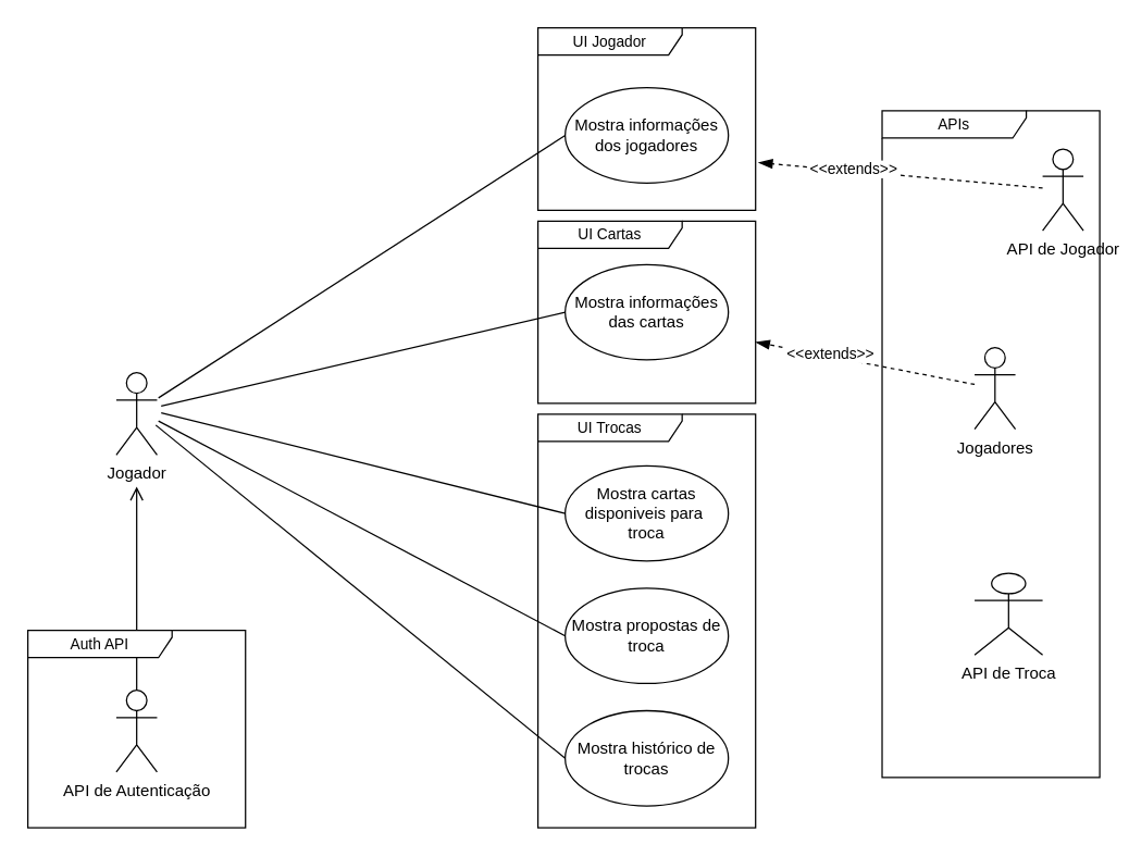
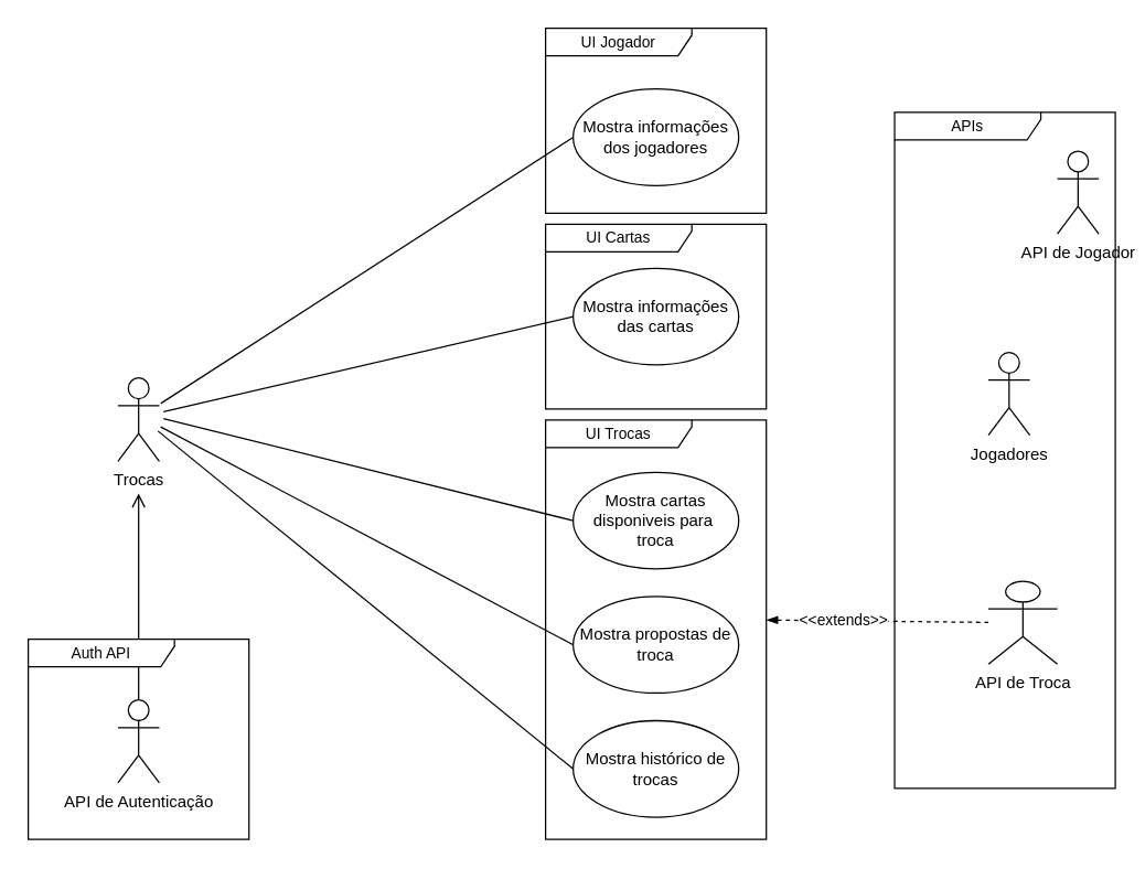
  <mxCell id="0" />
  <mxCell id="1" parent="0" />
  <mxCell id="2" style="rounded=0;orthogonalLoop=1;jettySize=auto;html=1;entryX=0;entryY=0.5;entryDx=0;entryDy=0;fontSize=12;startSize=8;endSize=8;endArrow=none;startFill=0;startArrow=none;" parent="1" target="7" edge="1"><mxGeometry relative="1" as="geometry"><mxPoint x="355" y="206" as="targetPoint" /><mxPoint x="118" y="298" as="sourcePoint" /></mxGeometry></mxCell>
  <mxCell id="3" style="rounded=0;orthogonalLoop=1;jettySize=auto;html=1;entryX=0;entryY=0.5;entryDx=0;entryDy=0;fontSize=12;startSize=8;endSize=8;endArrow=none;startFill=0;startArrow=none;" parent="1" target="8" edge="1"><mxGeometry relative="1" as="geometry"><mxPoint x="355" y="346" as="targetPoint" /><mxPoint x="118" y="303" as="sourcePoint" /></mxGeometry></mxCell>
  <mxCell id="4" style="rounded=0;orthogonalLoop=1;jettySize=auto;html=1;entryX=0;entryY=0.5;entryDx=0;entryDy=0;fontSize=12;startSize=8;endSize=8;endArrow=none;startFill=0;startArrow=none;" parent="1" target="10" edge="1"><mxGeometry relative="1" as="geometry"><mxPoint x="355" y="416" as="targetPoint" /><mxPoint x="116" y="309" as="sourcePoint" /></mxGeometry></mxCell>
  <mxCell id="5" style="rounded=0;orthogonalLoop=1;jettySize=auto;html=1;entryX=0;entryY=0.5;entryDx=0;entryDy=0;fontSize=12;startSize=8;endSize=8;endArrow=none;startFill=0;startArrow=none;" parent="1" target="11" edge="1"><mxGeometry relative="1" as="geometry"><mxPoint x="355" y="486" as="targetPoint" /><mxPoint x="114" y="312" as="sourcePoint" /></mxGeometry></mxCell>
- <mxCell id="6" value="Jogador&lt;div&gt;&lt;br&gt;&lt;/div&gt;" style="shape=umlActor;verticalLabelPosition=bottom;verticalAlign=top;html=1;outlineConnect=0;labelBackgroundColor=none;" parent="1" vertex="1"><mxGeometry x="85" y="273.5" width="30" height="60.5" as="geometry" /></mxCell>
+ <mxCell id="6" value="Trocas&lt;div&gt;&lt;br&gt;&lt;/div&gt;" style="shape=umlActor;verticalLabelPosition=bottom;verticalAlign=top;html=1;outlineConnect=0;labelBackgroundColor=none;" parent="1" vertex="1"><mxGeometry x="85" y="273.5" width="30" height="60.5" as="geometry" /></mxCell>
  <mxCell id="7" value="Mostra informações das cartas" style="ellipse;whiteSpace=wrap;html=1;" parent="1" vertex="1"><mxGeometry x="415" y="194" width="120" height="70" as="geometry" /></mxCell>
  <mxCell id="8" value="Mostra cartas disponiveis para&amp;nbsp;&lt;div&gt;troca&lt;/div&gt;" style="ellipse;whiteSpace=wrap;html=1;" parent="1" vertex="1"><mxGeometry x="415" y="342" width="120" height="70" as="geometry" /></mxCell>
  <mxCell id="9" value="Mostra i&lt;span style=&quot;background-color: transparent; color: light-dark(rgb(0, 0, 0), rgb(255, 255, 255));&quot;&gt;nformações dos jogadores&lt;/span&gt;" style="ellipse;whiteSpace=wrap;html=1;" parent="1" vertex="1"><mxGeometry x="415" y="64" width="120" height="70" as="geometry" /></mxCell>
  <mxCell id="10" value="Mostra propostas de troca" style="ellipse;whiteSpace=wrap;html=1;" parent="1" vertex="1"><mxGeometry x="415" y="432" width="120" height="70" as="geometry" /></mxCell>
  <mxCell id="11" value="Mostra histórico de trocas" style="ellipse;whiteSpace=wrap;html=1;" parent="1" vertex="1"><mxGeometry x="415" y="522" width="120" height="70" as="geometry" /></mxCell>
  <mxCell id="12" style="shape=connector;rounded=0;orthogonalLoop=1;jettySize=auto;html=1;entryX=0;entryY=0.5;entryDx=0;entryDy=0;strokeColor=default;align=center;verticalAlign=middle;fontFamily=Helvetica;fontSize=12;fontColor=default;labelBackgroundColor=default;startFill=0;startSize=8;endArrow=none;endSize=8;startArrow=none;" parent="1" target="9" edge="1"><mxGeometry relative="1" as="geometry"><mxPoint x="116" y="292" as="sourcePoint" /></mxGeometry></mxCell>
  <mxCell id="13" value="UI Jogador" style="shape=umlFrame;whiteSpace=wrap;html=1;pointerEvents=0;fontFamily=Helvetica;fontSize=11;fontColor=default;labelBackgroundColor=default;width=106;height=20;" parent="1" vertex="1"><mxGeometry x="395" y="20" width="160" height="134" as="geometry" /></mxCell>
  <mxCell id="14" value="APIs" style="shape=umlFrame;whiteSpace=wrap;html=1;pointerEvents=0;fontFamily=Helvetica;fontSize=11;fontColor=default;labelBackgroundColor=default;width=106;height=20;" parent="1" vertex="1"><mxGeometry x="648" y="81" width="160" height="490" as="geometry" /></mxCell>
  <mxCell id="15" value="API de Jogador" style="shape=umlActor;verticalLabelPosition=bottom;verticalAlign=top;html=1;outlineConnect=0;" parent="1" vertex="1"><mxGeometry x="766" y="109" width="30" height="60" as="geometry" /></mxCell>
  <mxCell id="16" value="Jogadores" style="shape=umlActor;verticalLabelPosition=bottom;verticalAlign=top;html=1;outlineConnect=0;" parent="1" vertex="1"><mxGeometry x="716" y="255" width="30" height="60" as="geometry" /></mxCell>
  <mxCell id="17" value="API de Troca" style="shape=umlActor;verticalLabelPosition=bottom;verticalAlign=top;html=1;outlineConnect=0;" parent="1" vertex="1"><mxGeometry x="716" y="421" width="50" height="60" as="geometry" /></mxCell>
- <mxCell id="18" style="edgeStyle=none;curved=1;rounded=0;orthogonalLoop=1;jettySize=auto;html=1;entryX=1.013;entryY=0.739;entryDx=0;entryDy=0;entryPerimeter=0;fontSize=12;startSize=8;endSize=8;endArrow=blockThin;endFill=1;dashed=1;" parent="1" source="15" target="13" edge="1"><mxGeometry relative="1" as="geometry" /></mxCell>
- <mxCell id="19" value="&amp;lt;&amp;lt;extends&amp;gt;&amp;gt;" style="edgeLabel;html=1;align=center;verticalAlign=middle;resizable=0;points=[];" parent="18" vertex="1" connectable="0"><mxGeometry x="0.45" y="-2" relative="1" as="geometry"><mxPoint x="12" y="1" as="offset" /></mxGeometry></mxCell>
- <mxCell id="22" style="edgeStyle=none;curved=1;rounded=0;orthogonalLoop=1;jettySize=auto;html=1;entryX=1;entryY=0.664;entryDx=0;entryDy=0;entryPerimeter=0;fontSize=12;startSize=8;endSize=8;endArrow=blockThin;endFill=1;dashed=1;" parent="1" source="16" target="27" edge="1"><mxGeometry relative="1" as="geometry" /></mxCell>
- <mxCell id="23" value="&amp;lt;&amp;lt;extends&amp;gt;&amp;gt;" style="edgeLabel;html=1;align=center;verticalAlign=middle;resizable=0;points=[];" parent="22" vertex="1" connectable="0"><mxGeometry x="0.348" relative="1" as="geometry"><mxPoint x="2" y="-2" as="offset" /></mxGeometry></mxCell>
+ <mxCell id="20" style="edgeStyle=none;curved=1;rounded=0;orthogonalLoop=1;jettySize=auto;html=1;entryX=1;entryY=0.477;entryDx=0;entryDy=0;entryPerimeter=0;fontSize=12;endArrow=blockThin;endFill=1;dashed=1;" parent="1" source="17" target="26" edge="1"><mxGeometry relative="1" as="geometry" /></mxCell>
+ <mxCell id="21" value="&amp;lt;&amp;lt;extends&amp;gt;&amp;gt;" style="edgeLabel;html=1;align=center;verticalAlign=middle;resizable=0;points=[];" parent="20" vertex="1" connectable="0"><mxGeometry x="0.293" y="1" relative="1" as="geometry"><mxPoint x="-1" y="-2" as="offset" /></mxGeometry></mxCell>
  <mxCell id="24" style="edgeStyle=none;curved=1;rounded=0;orthogonalLoop=1;jettySize=auto;html=1;fontSize=12;startSize=8;endSize=8;endArrow=open;endFill=0;" parent="1" source="25" edge="1"><mxGeometry relative="1" as="geometry"><mxPoint x="100" y="357.238" as="targetPoint" /></mxGeometry></mxCell>
  <mxCell id="25" value="API de Autenticação" style="shape=umlActor;verticalLabelPosition=bottom;verticalAlign=top;html=1;outlineConnect=0;" parent="1" vertex="1"><mxGeometry x="85" y="507" width="30" height="60" as="geometry" /></mxCell>
  <mxCell id="26" value="UI Trocas" style="shape=umlFrame;whiteSpace=wrap;html=1;pointerEvents=0;fontFamily=Helvetica;fontSize=11;fontColor=default;labelBackgroundColor=default;width=106;height=20;" parent="1" vertex="1"><mxGeometry x="395" y="304" width="160" height="304" as="geometry" /></mxCell>
  <mxCell id="27" value="UI Cartas" style="shape=umlFrame;whiteSpace=wrap;html=1;pointerEvents=0;fontFamily=Helvetica;fontSize=11;fontColor=default;labelBackgroundColor=default;width=106;height=20;" parent="1" vertex="1"><mxGeometry x="395" y="162" width="160" height="134" as="geometry" /></mxCell>
  <mxCell id="28" value="Auth API" style="shape=umlFrame;whiteSpace=wrap;html=1;pointerEvents=0;fontFamily=Helvetica;fontSize=11;fontColor=default;labelBackgroundColor=default;width=106;height=20;" vertex="1" parent="1"><mxGeometry x="20" y="463" width="160" height="145" as="geometry" /></mxCell>
